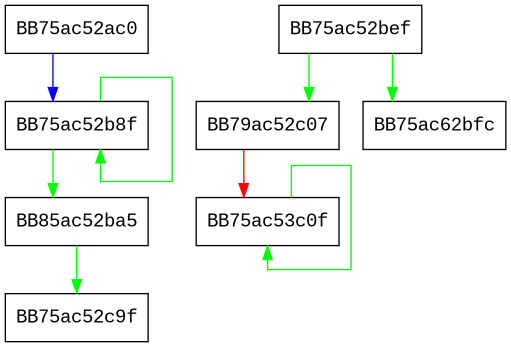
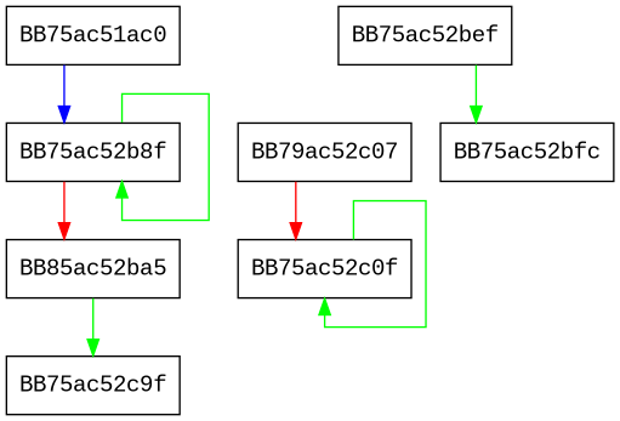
  digraph {
    fontname="Liberation Mono"
    splines=ortho
    node [fontname="Liberation Mono" shape=box]
    edge [color=green fontname="Liberation Mono"]
-   BB75ac52ac0
+   BB75ac52ac0 [label=BB75ac51ac0]
    BB75ac52b8f
    n3 [label=BB85ac52ba5]
    BB75ac52c9f
    n5 [label=BB79ac52c07]
    BB75ac52bef
-   BB75ac52bfc [label=BB75ac62bfc]
-   BB75ac52c0f [label=BB75ac53c0f]
+   BB75ac52bfc
+   BB75ac52c0f
    BB75ac52ac0 -> BB75ac52b8f [color=blue]
    BB75ac52b8f -> BB75ac52b8f
-   BB75ac52b8f -> n3
+   BB75ac52b8f -> n3 [color=red]
    n3 -> BB75ac52c9f
    n5 -> BB75ac52c0f [color=red]
-   BB75ac52bef -> n5
    BB75ac52bef -> BB75ac52bfc
    BB75ac52c0f -> BB75ac52c0f
  }
